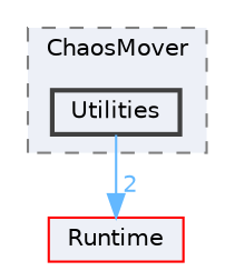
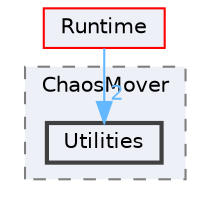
  digraph {
    compound=true
    node [fillcolor="#edf0f7" fontname=Helvetica fontsize=10 shape=box]
    n1 [color=grey25 height=0.2 label=Utilities style="filled,bold" width=0.4]
    n2 [color=red height=0.2 label=Runtime style=filled width=0.4]
    subgraph cluster_1 {
      bgcolor="#edf0f7"
      fontname=Helvetica
      fontsize=10
      label=ChaosMover
      pencolor=grey50
      style="filled,dashed"
      n1
    }
-   n1 -> n2 [color=steelblue1 fontcolor=steelblue1 fontname=Helvetica fontsize=10 headlabel=2 labeldistance=1.5 labelfontname=Helvetica labelfontsize=10]
+   n2 -> n1 [color=steelblue1 fontcolor=steelblue1 fontname=Helvetica fontsize=10 headlabel=2 labeldistance=1.5 labelfontname=Helvetica labelfontsize=10]
  }
